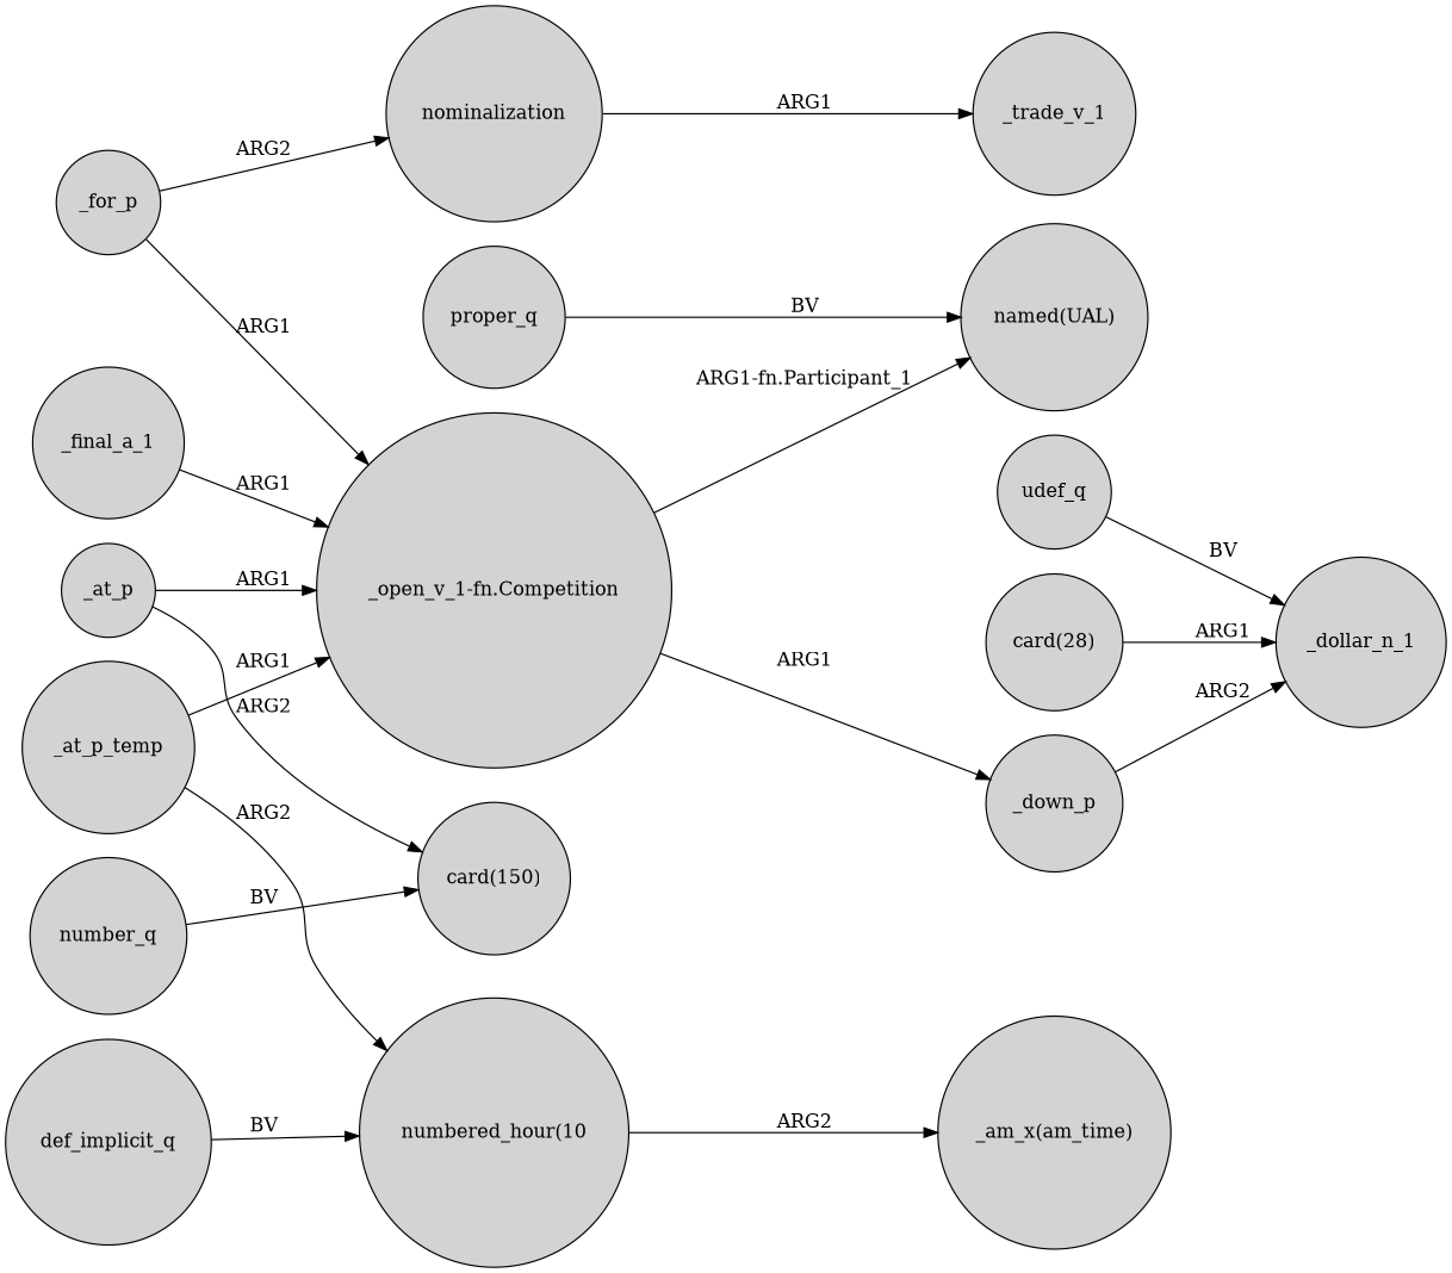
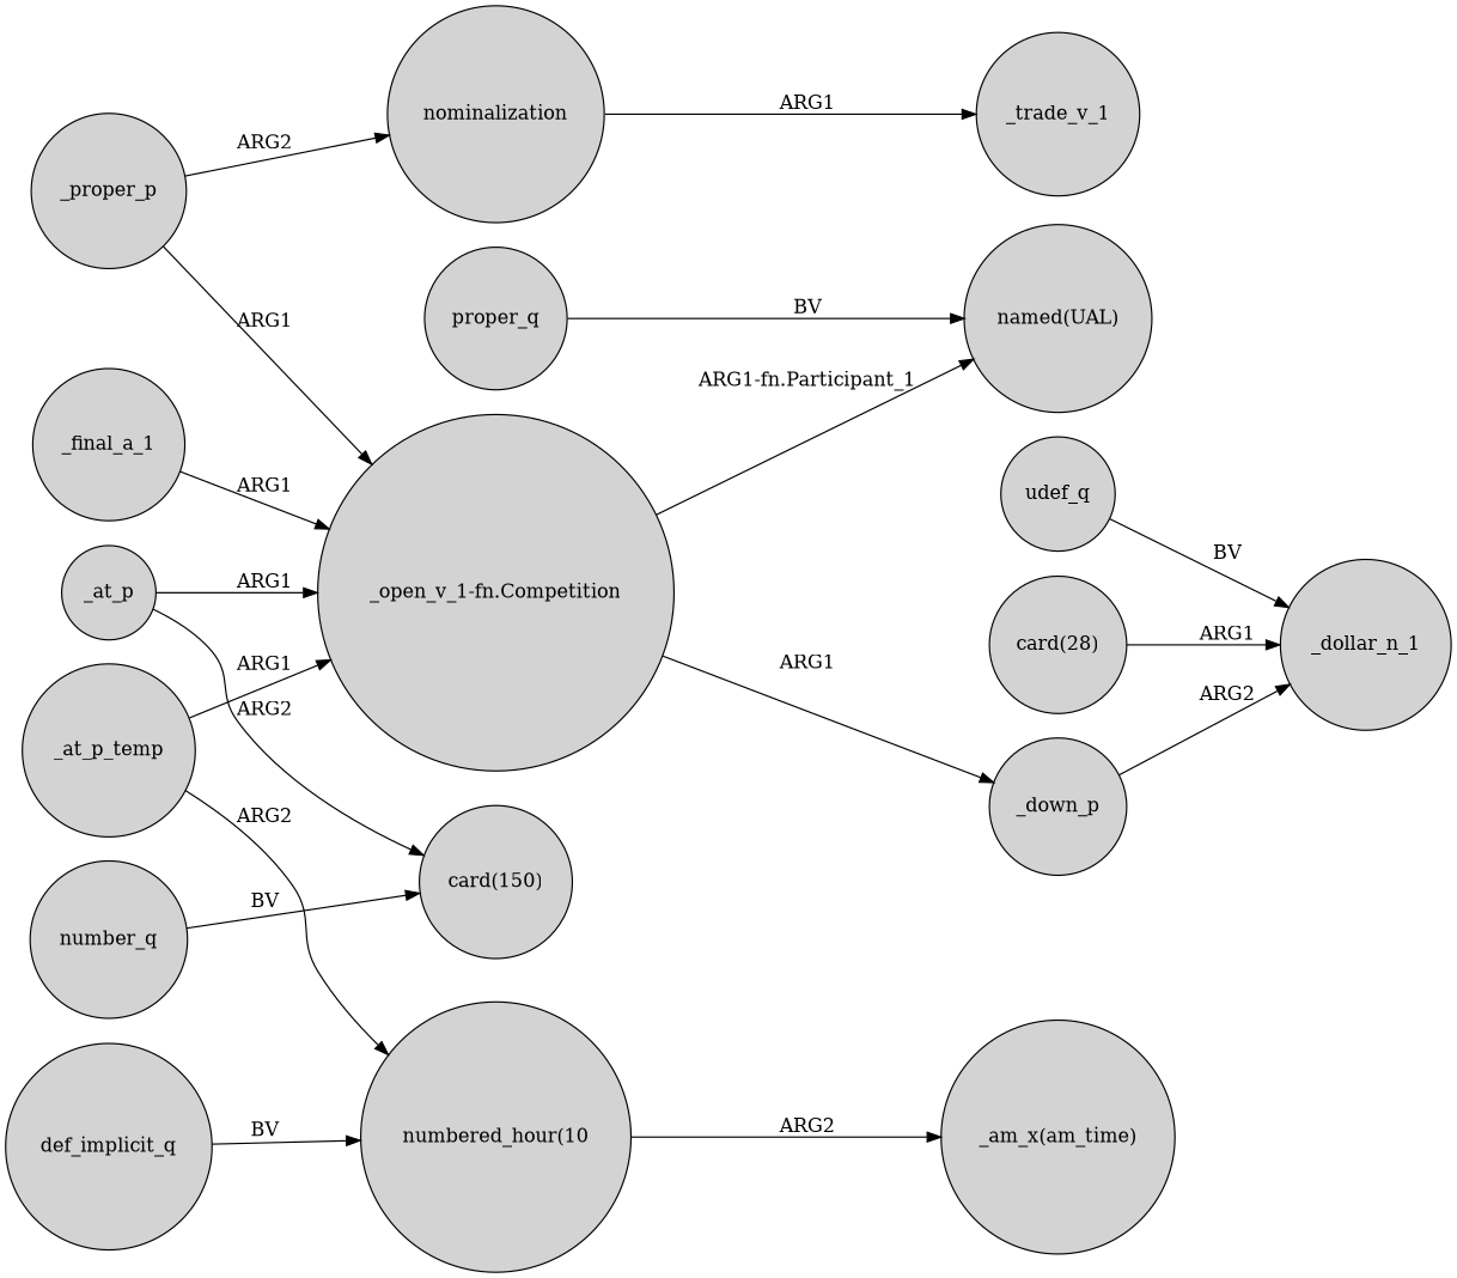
  digraph {
    rankdir=LR
    node [shape=circle style=filled]
    "_open_v_1-fn.Competition"
    "named(UAL)"
    _down_p
    _final_a_1
    _dollar_n_1
    _at_p
    "card(150)"
    _at_p_temp
    "numbered_hour(10"
    "_am_x(am_time)"
    udef_q
    nominalization
    _trade_v_1
-   _for_p
+   _for_p [label=_proper_p]
    proper_q
    def_implicit_q
    number_q
    "card(28)"
    "_open_v_1-fn.Competition" -> "named(UAL)" [label="ARG1-fn.Participant_1"]
    "_open_v_1-fn.Competition" -> _down_p [label=ARG1]
    _down_p -> _dollar_n_1 [label=ARG2]
    _final_a_1 -> "_open_v_1-fn.Competition" [label=ARG1]
    _at_p -> "_open_v_1-fn.Competition" [label=ARG1]
    _at_p -> "card(150)" [label=ARG2]
    _at_p_temp -> "_open_v_1-fn.Competition" [label=ARG1]
    _at_p_temp -> "numbered_hour(10" [headport="08)" label=ARG2]
    "numbered_hour(10" -> "_am_x(am_time)" [label=ARG2 tailport="08)"]
    udef_q -> _dollar_n_1 [label=BV]
    nominalization -> _trade_v_1 [label=ARG1]
    _for_p -> "_open_v_1-fn.Competition" [label=ARG1]
    _for_p -> nominalization [label=ARG2]
    proper_q -> "named(UAL)" [label=BV]
    def_implicit_q -> "numbered_hour(10" [headport="08)" label=BV]
    number_q -> "card(150)" [label=BV]
    "card(28)" -> _dollar_n_1 [label=ARG1]
  }
